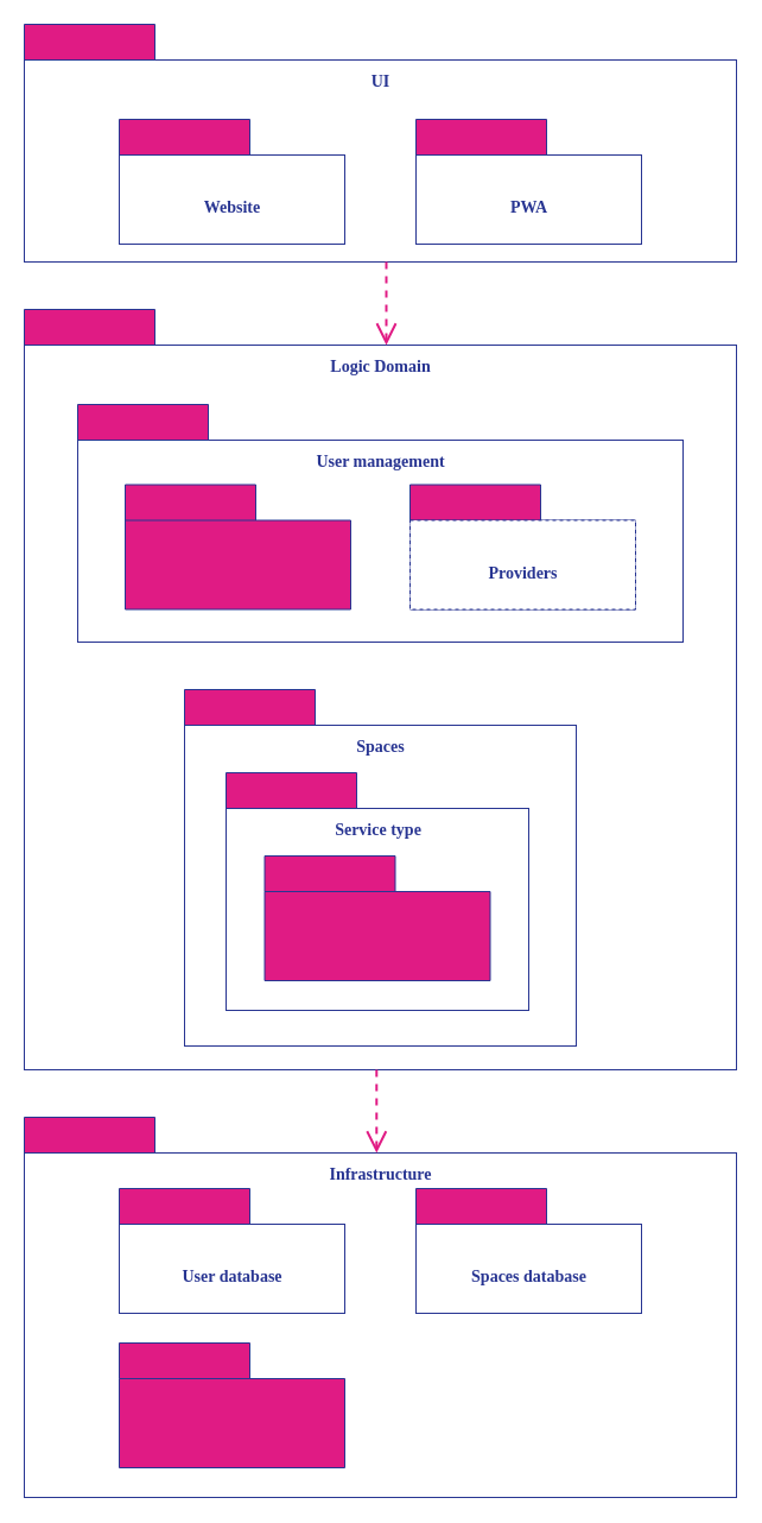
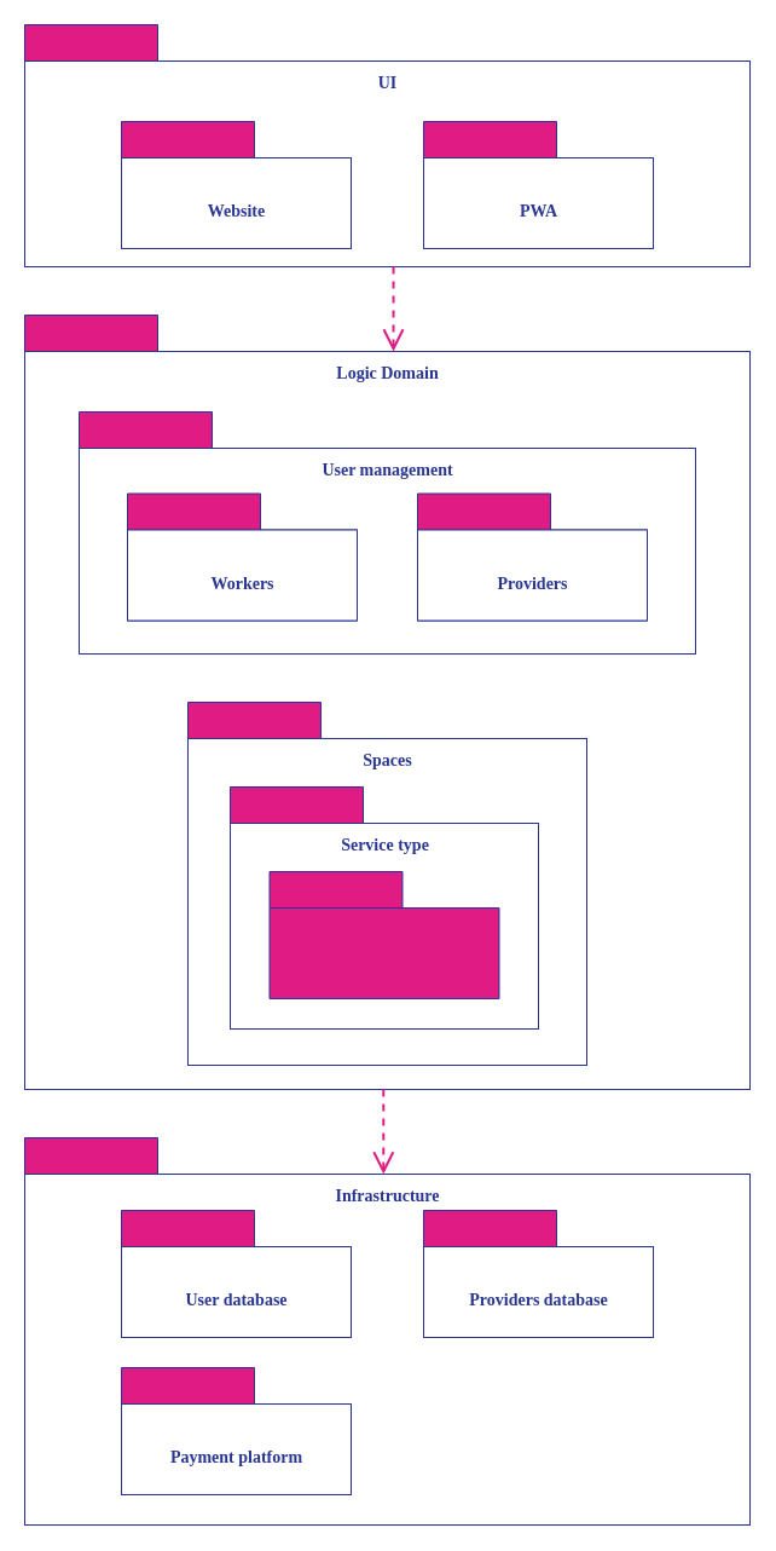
  <mxCell id="0" />
  <mxCell id="1" parent="0" />
  <mxCell id="2" value="" style="shape=folder;fontStyle=1;tabWidth=110;tabHeight=30;tabPosition=left;html=1;boundedLbl=1;labelInHeader=1;container=0;collapsible=0;strokeColor=#283592;fillColor=#E01B84;fontColor=#FFFFFF;fontFamily=Verdana;" parent="1" vertex="1"><mxGeometry x="20" width="600" height="200" as="geometry" y="20" /></mxCell>
  <mxCell id="3" value="&lt;font face=&quot;Verdana&quot;&gt;UI&lt;/font&gt;" style="html=1;strokeColor=#283592;resizeWidth=1;resizeHeight=1;fillColor=default;part=1;connectable=0;allowArrows=0;deletable=0;fontColor=#283592;fontStyle=1;fontSize=14;verticalAlign=bottom;labelPosition=center;verticalLabelPosition=top;align=center;" parent="1" vertex="1"><mxGeometry x="20" y="50" width="600" height="170" as="geometry"><mxPoint y="30" as="offset" /></mxGeometry></mxCell>
  <mxCell id="4" value="" style="shape=folder;fontStyle=1;tabWidth=110;tabHeight=30;tabPosition=left;html=1;boundedLbl=1;labelInHeader=1;container=0;collapsible=0;strokeColor=#283592;fillColor=#E01B84;fontColor=#FFFFFF;fontFamily=Verdana;" parent="1" vertex="1"><mxGeometry x="100" y="100" width="190" height="105" as="geometry" /></mxCell>
  <mxCell id="5" value="Website" style="html=1;strokeColor=#283592;resizeWidth=1;resizeHeight=1;fillColor=default;part=1;connectable=0;allowArrows=0;deletable=0;fontColor=#283592;verticalAlign=top;fontFamily=Verdana;fontSize=14;fontStyle=1;labelPosition=center;verticalLabelPosition=middle;align=center;" parent="1" vertex="1"><mxGeometry x="100" y="130" width="190" height="75" as="geometry"><mxPoint y="30" as="offset" /></mxGeometry></mxCell>
  <mxCell id="6" value="" style="shape=folder;fontStyle=1;tabWidth=110;tabHeight=30;tabPosition=left;html=1;boundedLbl=1;labelInHeader=1;container=0;collapsible=0;strokeColor=#283592;fillColor=#E01B84;fontColor=#FFFFFF;fontFamily=Verdana;" parent="1" vertex="1"><mxGeometry x="350" y="100" width="190" height="105" as="geometry" /></mxCell>
  <mxCell id="7" value="PWA" style="html=1;strokeColor=#283592;resizeWidth=1;resizeHeight=1;fillColor=default;part=1;connectable=0;allowArrows=0;deletable=0;fontColor=#283592;verticalAlign=top;fontFamily=Verdana;fontSize=14;fontStyle=1" parent="1" vertex="1"><mxGeometry x="350" y="130" width="190" height="75" as="geometry"><mxPoint y="30" as="offset" /></mxGeometry></mxCell>
  <mxCell id="8" value="" style="shape=folder;fontStyle=1;tabWidth=110;tabHeight=30;tabPosition=left;html=1;boundedLbl=1;labelInHeader=1;container=0;collapsible=0;strokeColor=#283592;fillColor=#E01B84;fontColor=#FFFFFF;fontFamily=Verdana;" parent="1" vertex="1"><mxGeometry x="20" y="260" width="600" height="640" as="geometry" /></mxCell>
  <mxCell id="9" value="&lt;font face=&quot;Verdana&quot;&gt;Logic Domain&lt;/font&gt;" style="html=1;strokeColor=#283592;resizeWidth=1;resizeHeight=1;fillColor=default;part=1;connectable=0;allowArrows=0;deletable=0;fontColor=#283592;fontStyle=1;fontSize=14;verticalAlign=bottom;labelPosition=center;verticalLabelPosition=top;align=center;" parent="1" vertex="1"><mxGeometry x="20" y="290" width="600" height="610" as="geometry"><mxPoint y="30" as="offset" /></mxGeometry></mxCell>
  <mxCell id="10" value="" style="shape=folder;fontStyle=1;tabWidth=110;tabHeight=30;tabPosition=left;html=1;boundedLbl=1;labelInHeader=1;container=0;collapsible=0;strokeColor=#283592;fillColor=#E01B84;fontColor=#FFFFFF;fontFamily=Verdana;" parent="1" vertex="1"><mxGeometry x="65" y="340" width="510" height="200" as="geometry" /></mxCell>
  <mxCell id="11" value="User management" style="html=1;strokeColor=#283592;resizeWidth=1;resizeHeight=1;fillColor=default;part=1;connectable=0;allowArrows=0;deletable=0;fontColor=#283592;verticalAlign=bottom;fontFamily=Verdana;fontSize=14;fontStyle=1;labelPosition=center;verticalLabelPosition=top;align=center;" parent="1" vertex="1"><mxGeometry x="65" y="370" width="510" height="170" as="geometry"><mxPoint y="30" as="offset" /></mxGeometry></mxCell>
  <mxCell id="12" value="" style="shape=folder;fontStyle=1;tabWidth=110;tabHeight=30;tabPosition=left;html=1;boundedLbl=1;labelInHeader=1;container=0;collapsible=0;strokeColor=#283592;fillColor=#E01B84;fontColor=#FFFFFF;fontFamily=Verdana;" parent="1" vertex="1"><mxGeometry x="105" y="407.5" width="190" height="105" as="geometry" /></mxCell>
+ <mxCell id="13" value="Workers" style="html=1;strokeColor=#283592;resizeWidth=1;resizeHeight=1;fillColor=default;part=1;connectable=0;allowArrows=0;deletable=0;fontColor=#283592;verticalAlign=top;fontFamily=Verdana;fontSize=14;fontStyle=1" parent="1" vertex="1"><mxGeometry x="105" y="437.5" width="190" height="75" as="geometry"><mxPoint y="30" as="offset" /></mxGeometry></mxCell>
  <mxCell id="14" value="" style="endArrow=open;html=1;rounded=0;fontFamily=Verdana;fontSize=14;fontColor=#283592;dashed=1;endFill=0;strokeWidth=2;endSize=14;jumpSize=11;strokeColor=#E01B84;" parent="1" edge="1"><mxGeometry width="50" height="50" relative="1" as="geometry"><mxPoint x="325" y="220" as="sourcePoint" /><mxPoint x="325" y="290" as="targetPoint" /></mxGeometry></mxCell>
  <mxCell id="15" value="" style="shape=folder;fontStyle=1;tabWidth=110;tabHeight=30;tabPosition=left;html=1;boundedLbl=1;labelInHeader=1;container=0;collapsible=0;strokeColor=#283592;fillColor=#E01B84;fontColor=#FFFFFF;fontFamily=Verdana;" parent="1" vertex="1"><mxGeometry x="345" y="407.5" width="190" height="105" as="geometry" /></mxCell>
- <mxCell id="16" value="Providers" style="html=1;strokeColor=#283592;resizeWidth=1;resizeHeight=1;fillColor=default;part=1;connectable=0;allowArrows=0;deletable=0;fontColor=#283592;verticalAlign=top;fontFamily=Verdana;fontSize=14;fontStyle=1;dashed=1;" parent="1" vertex="1"><mxGeometry x="345" y="437.5" width="190" height="75" as="geometry"><mxPoint y="30" as="offset" /></mxGeometry></mxCell>
+ <mxCell id="16" value="Providers" style="html=1;strokeColor=#283592;resizeWidth=1;resizeHeight=1;fillColor=default;part=1;connectable=0;allowArrows=0;deletable=0;fontColor=#283592;verticalAlign=top;fontFamily=Verdana;fontSize=14;fontStyle=1" parent="1" vertex="1"><mxGeometry x="345" y="437.5" width="190" height="75" as="geometry"><mxPoint y="30" as="offset" /></mxGeometry></mxCell>
  <mxCell id="17" value="" style="shape=folder;fontStyle=1;tabWidth=110;tabHeight=30;tabPosition=left;html=1;boundedLbl=1;labelInHeader=1;container=0;collapsible=0;strokeColor=#283592;fillColor=#E01B84;fontColor=#FFFFFF;fontFamily=Verdana;" parent="1" vertex="1"><mxGeometry x="155" y="580" width="330" height="300" as="geometry" /></mxCell>
  <mxCell id="18" value="Spaces" style="html=1;strokeColor=#283592;resizeWidth=1;resizeHeight=1;fillColor=default;part=1;connectable=0;allowArrows=0;deletable=0;fontColor=#283592;verticalAlign=bottom;fontFamily=Verdana;fontSize=14;fontStyle=1;labelPosition=center;verticalLabelPosition=top;align=center;" parent="1" vertex="1"><mxGeometry x="155" y="610" width="330" height="270" as="geometry"><mxPoint y="30" as="offset" /></mxGeometry></mxCell>
  <mxCell id="19" value="" style="shape=folder;fontStyle=1;tabWidth=110;tabHeight=30;tabPosition=left;html=1;boundedLbl=1;labelInHeader=1;container=0;collapsible=0;strokeColor=#283592;fillColor=#E01B84;fontColor=#FFFFFF;fontFamily=Verdana;" parent="1" vertex="1"><mxGeometry x="190" y="650" width="255" height="200" as="geometry" /></mxCell>
  <mxCell id="20" value="Service type" style="html=1;strokeColor=#283592;resizeWidth=1;resizeHeight=1;fillColor=default;part=1;connectable=0;allowArrows=0;deletable=0;fontColor=#283592;verticalAlign=bottom;fontFamily=Verdana;fontSize=14;fontStyle=1;labelPosition=center;verticalLabelPosition=top;align=center;" parent="1" vertex="1"><mxGeometry x="190" y="680" width="255" height="170" as="geometry"><mxPoint y="30" as="offset" /></mxGeometry></mxCell>
  <mxCell id="21" value="" style="shape=folder;fontStyle=1;tabWidth=110;tabHeight=30;tabPosition=left;html=1;boundedLbl=1;labelInHeader=1;container=0;collapsible=0;strokeColor=#283592;fillColor=#E01B84;fontColor=#FFFFFF;fontFamily=Verdana;" parent="1" vertex="1"><mxGeometry x="222.5" y="720" width="190" height="105" as="geometry" /></mxCell>
  <mxCell id="22" value="" style="shape=folder;fontStyle=1;tabWidth=110;tabHeight=30;tabPosition=left;html=1;boundedLbl=1;labelInHeader=1;container=0;collapsible=0;strokeColor=#283592;fillColor=#E01B84;fontColor=#FFFFFF;fontFamily=Verdana;" parent="1" vertex="1"><mxGeometry x="20" y="940" width="600" height="320" as="geometry" /></mxCell>
  <mxCell id="23" value="Infrastructure" style="html=1;strokeColor=#283592;resizeWidth=1;resizeHeight=1;fillColor=default;part=1;connectable=0;allowArrows=0;deletable=0;fontColor=#283592;verticalAlign=bottom;fontFamily=Verdana;fontSize=14;fontStyle=1;labelPosition=center;verticalLabelPosition=top;align=center;" parent="1" vertex="1"><mxGeometry x="20" y="970" width="600" height="290" as="geometry"><mxPoint y="30" as="offset" /></mxGeometry></mxCell>
  <mxCell id="24" value="" style="endArrow=open;html=1;rounded=0;fontFamily=Verdana;fontSize=14;fontColor=#283592;dashed=1;endFill=0;strokeWidth=2;endSize=14;jumpSize=11;strokeColor=#E01B84;" parent="1" edge="1"><mxGeometry width="50" height="50" relative="1" as="geometry"><mxPoint x="316.79" y="900" as="sourcePoint" /><mxPoint x="316.79" y="970" as="targetPoint" /></mxGeometry></mxCell>
  <mxCell id="25" value="" style="shape=folder;fontStyle=1;tabWidth=110;tabHeight=30;tabPosition=left;html=1;boundedLbl=1;labelInHeader=1;container=0;collapsible=0;strokeColor=#283592;fillColor=#E01B84;fontColor=#FFFFFF;fontFamily=Verdana;" parent="1" vertex="1"><mxGeometry x="100" y="1000" width="190" height="105" as="geometry" /></mxCell>
  <mxCell id="26" value="User database" style="html=1;strokeColor=#283592;resizeWidth=1;resizeHeight=1;fillColor=default;part=1;connectable=0;allowArrows=0;deletable=0;fontColor=#283592;verticalAlign=top;fontFamily=Verdana;fontSize=14;fontStyle=1" parent="1" vertex="1"><mxGeometry x="100" y="1030" width="190" height="75" as="geometry"><mxPoint y="30" as="offset" /></mxGeometry></mxCell>
  <mxCell id="27" value="" style="shape=folder;fontStyle=1;tabWidth=110;tabHeight=30;tabPosition=left;html=1;boundedLbl=1;labelInHeader=1;container=0;collapsible=0;strokeColor=#283592;fillColor=#E01B84;fontColor=#FFFFFF;fontFamily=Verdana;" parent="1" vertex="1"><mxGeometry x="350" y="1000" width="190" height="105" as="geometry" /></mxCell>
- <mxCell id="28" value="Spaces database" style="html=1;strokeColor=#283592;resizeWidth=1;resizeHeight=1;fillColor=default;part=1;connectable=0;allowArrows=0;deletable=0;fontColor=#283592;verticalAlign=top;fontFamily=Verdana;fontSize=14;fontStyle=1" parent="1" vertex="1"><mxGeometry x="350" y="1030" width="190" height="75" as="geometry"><mxPoint y="30" as="offset" /></mxGeometry></mxCell>
+ <mxCell id="28" value="Providers database" style="html=1;strokeColor=#283592;resizeWidth=1;resizeHeight=1;fillColor=default;part=1;connectable=0;allowArrows=0;deletable=0;fontColor=#283592;verticalAlign=top;fontFamily=Verdana;fontSize=14;fontStyle=1" parent="1" vertex="1"><mxGeometry x="350" y="1030" width="190" height="75" as="geometry"><mxPoint y="30" as="offset" /></mxGeometry></mxCell>
  <mxCell id="29" value="" style="shape=folder;fontStyle=1;tabWidth=110;tabHeight=30;tabPosition=left;html=1;boundedLbl=1;labelInHeader=1;container=0;collapsible=0;strokeColor=#283592;fillColor=#E01B84;fontColor=#FFFFFF;fontFamily=Verdana;" parent="1" vertex="1"><mxGeometry x="100" y="1130" width="190" height="105" as="geometry" /></mxCell>
+ <mxCell id="30" value="Payment platform&lt;br&gt;" style="html=1;strokeColor=#283592;resizeWidth=1;resizeHeight=1;fillColor=default;part=1;connectable=0;allowArrows=0;deletable=0;fontColor=#283592;verticalAlign=top;fontFamily=Verdana;fontSize=14;fontStyle=1" parent="1" vertex="1"><mxGeometry x="100" y="1160" width="190" height="75" as="geometry"><mxPoint y="30" as="offset" /></mxGeometry></mxCell>
